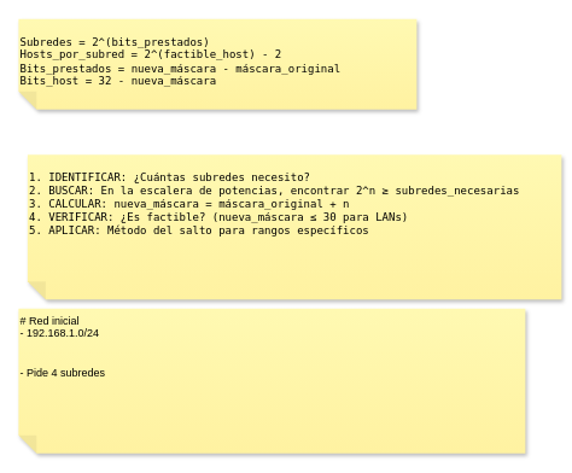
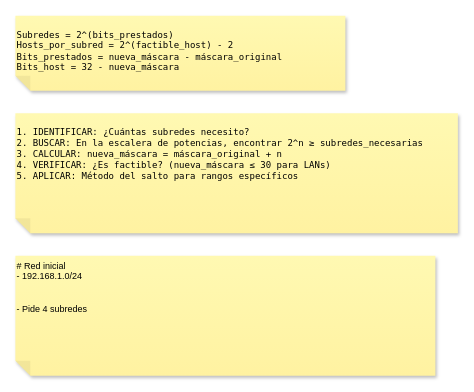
  <mxCell id="0" />
  <mxCell id="1" parent="0" />
  <mxCell id="2" value="&lt;pre data-language=&quot;bash&quot;&gt;&lt;code&gt;&lt;div class=&quot;ec-line&quot;&gt;&lt;div class=&quot;code&quot;&gt;&lt;span style=&quot;--0:#82AAFF;--1:#3B61B0&quot;&gt;Subredes&lt;/span&gt;&lt;span style=&quot;--0:#D6DEEB;--1:#403F53&quot;&gt; &lt;/span&gt;&lt;span style=&quot;--0:#ECC48D;--1:#3B61B0&quot;&gt;=&lt;/span&gt;&lt;span style=&quot;--0:#D6DEEB;--1:#403F53&quot;&gt; &lt;/span&gt;&lt;span style=&quot;--0:#ECC48D;--1:#3B61B0&quot;&gt;2^&lt;/span&gt;&lt;span style=&quot;--0:#D6DEEB;--1:#403F53&quot;&gt;(&lt;/span&gt;&lt;span style=&quot;--0:#82AAFF;--1:#3B61B0&quot;&gt;bits_prestados&lt;/span&gt;&lt;span style=&quot;--0:#D6DEEB;--1:#403F53&quot;&gt;)&lt;/span&gt;&lt;/div&gt;&lt;/div&gt;&lt;div class=&quot;ec-line&quot;&gt;&lt;div class=&quot;code&quot;&gt;&lt;span style=&quot;--0:#82AAFF;--1:#3B61B0&quot;&gt;Hosts_por_subred&lt;/span&gt;&lt;span style=&quot;--0:#D6DEEB;--1:#403F53&quot;&gt; &lt;/span&gt;&lt;span style=&quot;--0:#ECC48D;--1:#3B61B0&quot;&gt;=&lt;/span&gt;&lt;span style=&quot;--0:#D6DEEB;--1:#403F53&quot;&gt; &lt;/span&gt;&lt;span style=&quot;--0:#ECC48D;--1:#3B61B0&quot;&gt;2^&lt;/span&gt;&lt;span style=&quot;--0:#D6DEEB;--1:#403F53&quot;&gt;(&lt;/span&gt;&lt;span style=&quot;--0:#82AAFF;--1:#3B61B0&quot;&gt;factible_host&lt;/span&gt;&lt;span style=&quot;--0:#D6DEEB;--1:#403F53&quot;&gt;) &lt;/span&gt;&lt;span style=&quot;--0:#ECC48D;--1:#3B61B0&quot;&gt;-&lt;/span&gt;&lt;span style=&quot;--0:#D6DEEB;--1:#403F53&quot;&gt; &lt;/span&gt;&lt;span style=&quot;--0:#F78C6C;--1:#AA0982&quot;&gt;2&lt;/span&gt;&lt;/div&gt;&lt;/div&gt;&lt;div class=&quot;ec-line&quot;&gt;&lt;div class=&quot;code&quot;&gt;&lt;span style=&quot;--0:#82AAFF;--1:#3B61B0&quot;&gt;Bits_prestados&lt;/span&gt;&lt;span style=&quot;--0:#D6DEEB;--1:#403F53&quot;&gt; &lt;/span&gt;&lt;span style=&quot;--0:#ECC48D;--1:#3B61B0&quot;&gt;=&lt;/span&gt;&lt;span style=&quot;--0:#D6DEEB;--1:#403F53&quot;&gt; &lt;/span&gt;&lt;span style=&quot;--0:#ECC48D;--1:#3B61B0&quot;&gt;nueva_máscara&lt;/span&gt;&lt;span style=&quot;--0:#D6DEEB;--1:#403F53&quot;&gt; &lt;/span&gt;&lt;span style=&quot;--0:#ECC48D;--1:#3B61B0&quot;&gt;-&lt;/span&gt;&lt;span style=&quot;--0:#D6DEEB;--1:#403F53&quot;&gt; &lt;/span&gt;&lt;span style=&quot;--0:#ECC48D;--1:#3B61B0&quot;&gt;máscara_original&lt;/span&gt;&lt;/div&gt;&lt;/div&gt;&lt;div class=&quot;ec-line&quot;&gt;&lt;div class=&quot;code&quot;&gt;&lt;span style=&quot;--0:#82AAFF;--1:#3B61B0&quot;&gt;Bits_host&lt;/span&gt;&lt;span style=&quot;--0:#D6DEEB;--1:#403F53&quot;&gt; &lt;/span&gt;&lt;span style=&quot;--0:#ECC48D;--1:#3B61B0&quot;&gt;=&lt;/span&gt;&lt;span style=&quot;--0:#D6DEEB;--1:#403F53&quot;&gt; &lt;/span&gt;&lt;span style=&quot;--0:#F78C6C;--1:#AA0982&quot;&gt;32&lt;/span&gt;&lt;span style=&quot;--0:#D6DEEB;--1:#403F53&quot;&gt; &lt;/span&gt;&lt;span style=&quot;--0:#ECC48D;--1:#3B61B0&quot;&gt;-&lt;/span&gt;&lt;span style=&quot;--0:#D6DEEB;--1:#403F53&quot;&gt; &lt;/span&gt;&lt;span style=&quot;--0:#ECC48D;--1:#3B61B0&quot;&gt;nueva_máscara&lt;/span&gt;&lt;/div&gt;&lt;/div&gt;&lt;/code&gt;&lt;/pre&gt;" style="shape=note;whiteSpace=wrap;html=1;backgroundOutline=1;fontColor=#000000;darkOpacity=0.05;fillColor=#FFF9B2;strokeColor=none;fillStyle=solid;direction=west;gradientDirection=north;gradientColor=#FFF2A1;shadow=1;size=20;pointerEvents=1;align=left;verticalAlign=top;" vertex="1" parent="1"><mxGeometry x="20" y="20" width="440" height="100" as="geometry" /></mxCell>
- <mxCell id="3" value="&lt;pre data-language=&quot;plaintext&quot;&gt;&lt;code&gt;&lt;div class=&quot;ec-line&quot;&gt;&lt;div class=&quot;code&quot;&gt;&lt;span style=&quot;--0:#d6deeb;--1:#403f53&quot;&gt;1. IDENTIFICAR: ¿Cuántas subredes necesito?&lt;/span&gt;&lt;/div&gt;&lt;/div&gt;&lt;div class=&quot;ec-line&quot;&gt;&lt;div class=&quot;code&quot;&gt;&lt;span style=&quot;--0:#d6deeb;--1:#403f53&quot;&gt;2. BUSCAR: En la escalera de potencias, encontrar 2^n ≥ subredes_necesarias&lt;/span&gt;&lt;/div&gt;&lt;/div&gt;&lt;div class=&quot;ec-line&quot;&gt;&lt;div class=&quot;code&quot;&gt;&lt;span style=&quot;--0:#d6deeb;--1:#403f53&quot;&gt;3. CALCULAR: nueva_máscara = máscara_original + n&lt;/span&gt;&lt;/div&gt;&lt;/div&gt;&lt;div class=&quot;ec-line&quot;&gt;&lt;div class=&quot;code&quot;&gt;&lt;span style=&quot;--0:#d6deeb;--1:#403f53&quot;&gt;4. VERIFICAR: ¿Es factible? (nueva_máscara ≤ 30 para LANs)&lt;/span&gt;&lt;/div&gt;&lt;/div&gt;&lt;div class=&quot;ec-line&quot;&gt;&lt;div class=&quot;code&quot; style=&quot;&quot;&gt;&lt;span style=&quot;--0:#d6deeb;--1:#403f53&quot;&gt;5. APLICAR: Método del salto para rangos específicos&lt;/span&gt;&lt;/div&gt;&lt;/div&gt;&lt;/code&gt;&lt;/pre&gt;" style="shape=note;whiteSpace=wrap;html=1;backgroundOutline=1;fontColor=#000000;darkOpacity=0.05;fillColor=#FFF9B2;strokeColor=none;fillStyle=solid;direction=west;gradientDirection=north;gradientColor=#FFF2A1;shadow=1;size=20;pointerEvents=1;verticalAlign=top;align=left;" vertex="1" parent="1"><mxGeometry x="30" y="170" width="590" height="160" as="geometry" /></mxCell>
+ <mxCell id="3" value="&lt;pre data-language=&quot;plaintext&quot;&gt;&lt;code&gt;&lt;div class=&quot;ec-line&quot;&gt;&lt;div class=&quot;code&quot;&gt;&lt;span style=&quot;--0:#d6deeb;--1:#403f53&quot;&gt;1. IDENTIFICAR: ¿Cuántas subredes necesito?&lt;/span&gt;&lt;/div&gt;&lt;/div&gt;&lt;div class=&quot;ec-line&quot;&gt;&lt;div class=&quot;code&quot;&gt;&lt;span style=&quot;--0:#d6deeb;--1:#403f53&quot;&gt;2. BUSCAR: En la escalera de potencias, encontrar 2^n ≥ subredes_necesarias&lt;/span&gt;&lt;/div&gt;&lt;/div&gt;&lt;div class=&quot;ec-line&quot;&gt;&lt;div class=&quot;code&quot;&gt;&lt;span style=&quot;--0:#d6deeb;--1:#403f53&quot;&gt;3. CALCULAR: nueva_máscara = máscara_original + n&lt;/span&gt;&lt;/div&gt;&lt;/div&gt;&lt;div class=&quot;ec-line&quot;&gt;&lt;div class=&quot;code&quot;&gt;&lt;span style=&quot;--0:#d6deeb;--1:#403f53&quot;&gt;4. VERIFICAR: ¿Es factible? (nueva_máscara ≤ 30 para LANs)&lt;/span&gt;&lt;/div&gt;&lt;/div&gt;&lt;div class=&quot;ec-line&quot;&gt;&lt;div class=&quot;code&quot; style=&quot;&quot;&gt;&lt;span style=&quot;--0:#d6deeb;--1:#403f53&quot;&gt;5. APLICAR: Método del salto para rangos específicos&lt;/span&gt;&lt;/div&gt;&lt;/div&gt;&lt;/code&gt;&lt;/pre&gt;" style="shape=note;whiteSpace=wrap;html=1;backgroundOutline=1;fontColor=#000000;darkOpacity=0.05;fillColor=#FFF9B2;strokeColor=none;fillStyle=solid;direction=west;gradientDirection=north;gradientColor=#FFF2A1;shadow=1;size=20;pointerEvents=1;verticalAlign=top;align=left;" vertex="1" parent="1"><mxGeometry x="20" y="150" width="590" height="160" as="geometry" /></mxCell>
  <mxCell id="4" value="&lt;div&gt;# Red inicial&lt;/div&gt;&lt;div&gt;-&amp;nbsp;&lt;span style=&quot;background-color: transparent; color: light-dark(rgb(0, 0, 0), rgb(237, 237, 237));&quot;&gt;192.168.1.0/24&lt;/span&gt;&lt;/div&gt;&lt;div&gt;&lt;br&gt;&lt;/div&gt;&lt;div&gt;&lt;br&gt;&lt;/div&gt;- Pide 4 subredes" style="shape=note;whiteSpace=wrap;html=1;backgroundOutline=1;fontColor=#000000;darkOpacity=0.05;fillColor=#FFF9B2;strokeColor=none;fillStyle=solid;direction=west;gradientDirection=north;gradientColor=#FFF2A1;shadow=1;size=20;pointerEvents=1;align=left;verticalAlign=top;" vertex="1" parent="1"><mxGeometry x="20" y="340" width="560" height="160" as="geometry" /></mxCell>
